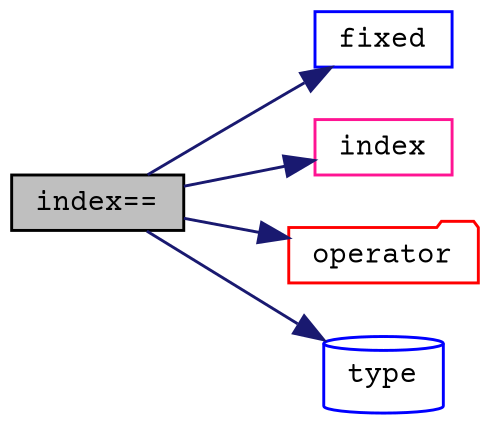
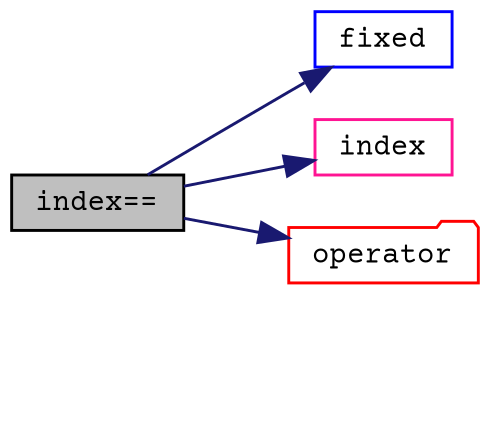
  digraph {
    fontname="Courier Prime"
    rankdir=LR
    node [color=blue fontname="Courier Prime" fontsize=10 shape=box]
    edge [color=midnightblue fontname="Courier Prime" fontsize=10 labelfontname=Helvetica labelfontsize=10 style=solid]
    n1 [color=black fillcolor=grey75 fontcolor=black height=0.2 label="index==" style=filled width=0.4]
    n2 [height=0.2 label=fixed width=0.4]
    n3 [color=deeppink height=0.2 label=index width=0.4]
    n4 [color=red height=0.2 label=operator shape=folder width=0.4]
-   n5 [height=0.2 label=type shape=cylinder width=0.4]
    n1 -> n2
    n1 -> n3
    n1 -> n4
-   n1 -> n5
  }
